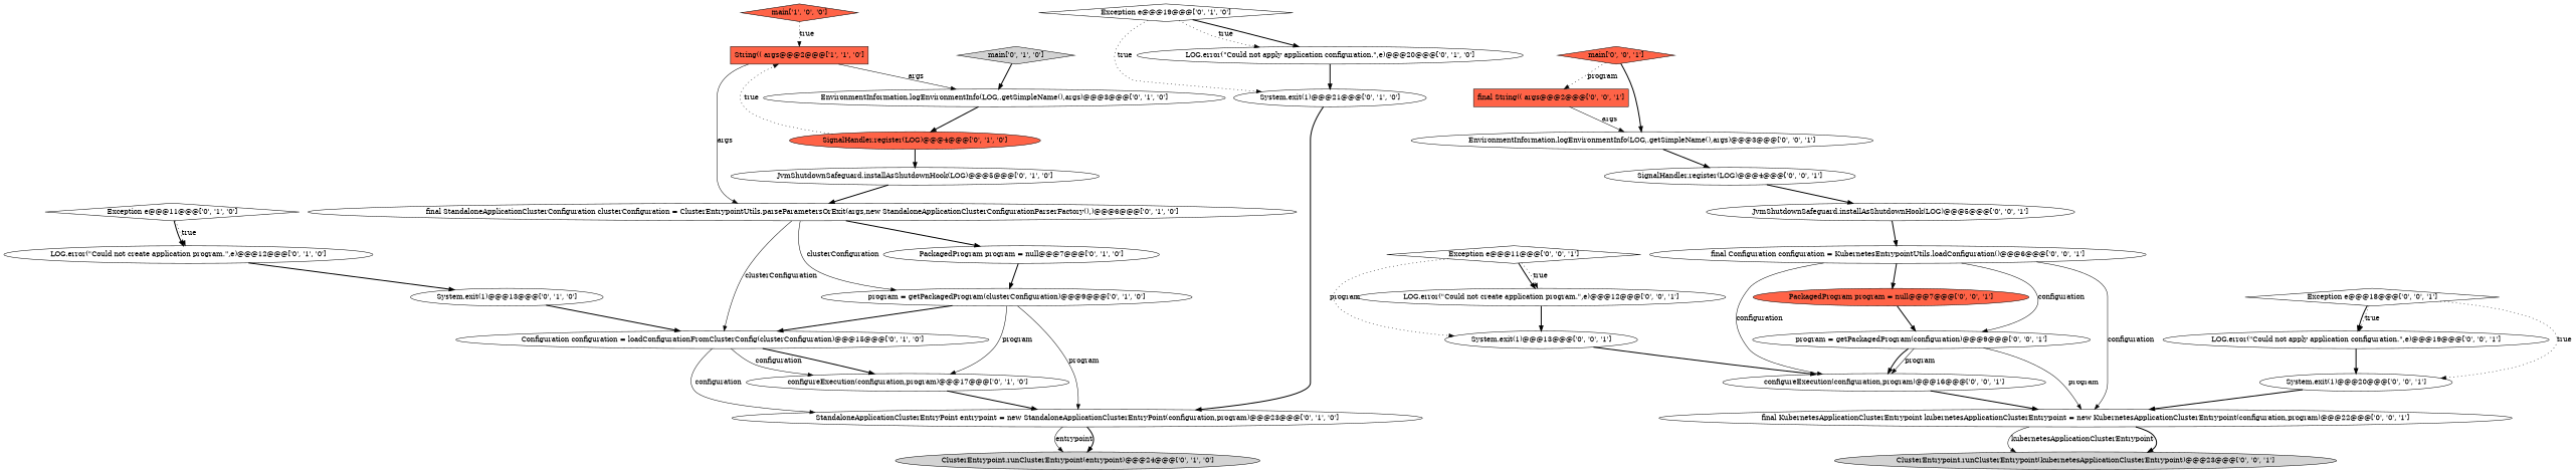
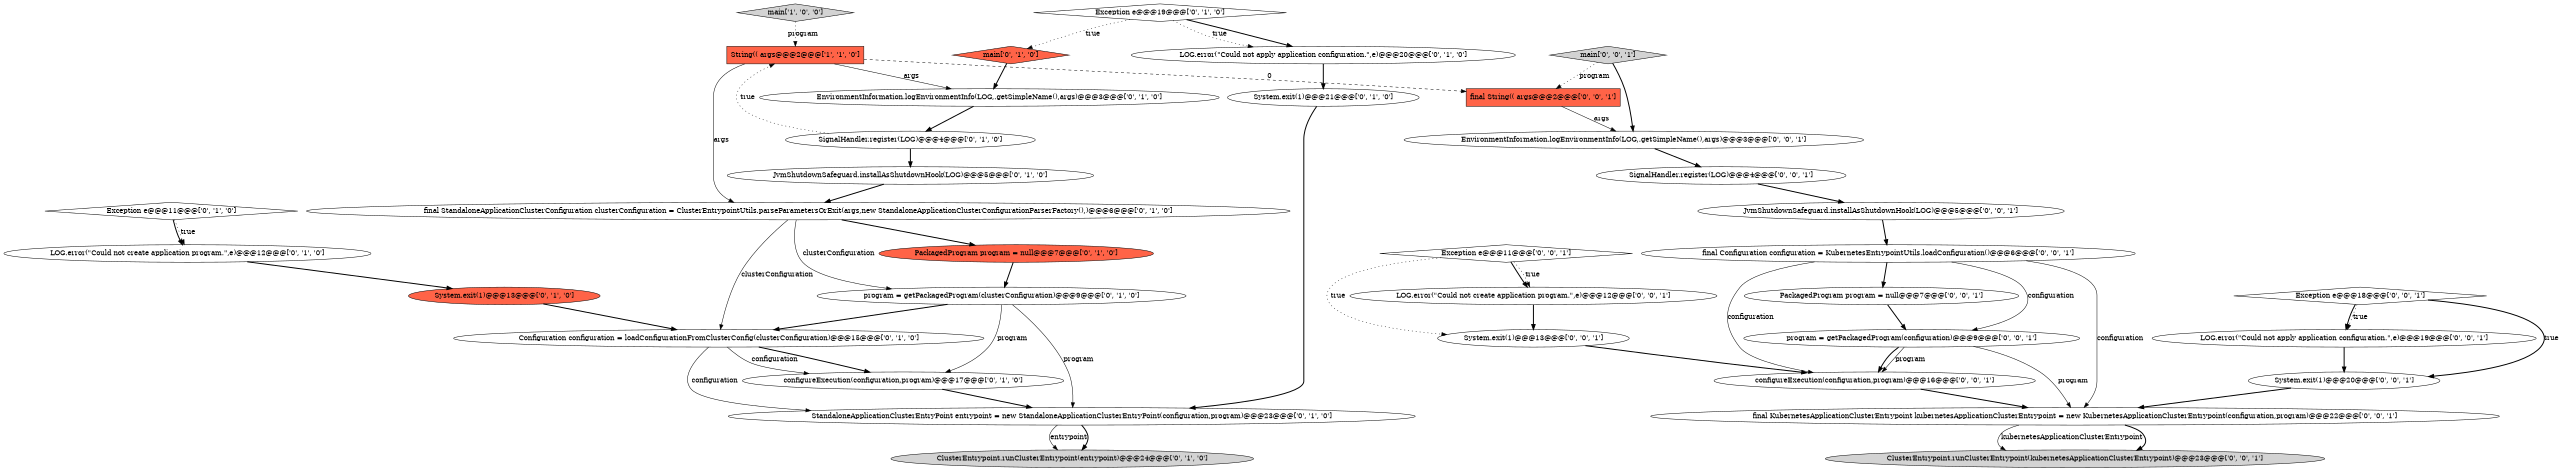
  digraph {
    node [fillcolor=white shape=ellipse style=filled]
    edge [style=bold]
    n1 [fillcolor=lightgray label="ClusterEntrypoint.runClusterEntrypoint(entrypoint)@@@24@@@['0', '1', '0']"]
    n2 [label="program = getPackagedProgram(clusterConfiguration)@@@9@@@['0', '1', '0']"]
    n3 [label="configureExecution(configuration,program)@@@17@@@['0', '1', '0']"]
    n4 [label="Configuration configuration = loadConfigurationFromClusterConfig(clusterConfiguration)@@@15@@@['0', '1', '0']"]
    n5 [label="StandaloneApplicationClusterEntryPoint entrypoint = new StandaloneApplicationClusterEntryPoint(configuration,program)@@@23@@@['0', '1', '0']"]
    n6 [label="LOG.error(\"Could not create application program.\",e)@@@12@@@['0', '0', '1']"]
    n7 [label="System.exit(1)@@@13@@@['0', '0', '1']"]
    n8 [label="configureExecution(configuration,program)@@@16@@@['0', '0', '1']"]
    n9 [label="Exception e@@@11@@@['0', '0', '1']" shape=diamond]
    n10 [label="program = getPackagedProgram(configuration)@@@9@@@['0', '0', '1']"]
    n11 [label="final KubernetesApplicationClusterEntrypoint kubernetesApplicationClusterEntrypoint = new KubernetesApplicationClusterEntrypoint(configuration,program)@@@22@@@['0', '0', '1']"]
    n12 [fillcolor=lightgray label="ClusterEntrypoint.runClusterEntrypoint(kubernetesApplicationClusterEntrypoint)@@@23@@@['0', '0', '1']"]
-   n13 [label="PackagedProgram program = null@@@7@@@['0', '1', '0']"]
+   n13 [fillcolor=tomato label="PackagedProgram program = null@@@7@@@['0', '1', '0']"]
    n14 [label="SignalHandler.register(LOG)@@@4@@@['0', '0', '1']"]
    n15 [label="JvmShutdownSafeguard.installAsShutdownHook(LOG)@@@5@@@['0', '0', '1']"]
    n16 [label="final Configuration configuration = KubernetesEntrypointUtils.loadConfiguration()@@@6@@@['0', '0', '1']"]
    n17 [label="System.exit(1)@@@20@@@['0', '0', '1']"]
-   n18 [fillcolor=tomato label="PackagedProgram program = null@@@7@@@['0', '0', '1']"]
-   n19 [fillcolor=tomato label="main['0', '0', '1']" shape=diamond]
+   n18 [label="PackagedProgram program = null@@@7@@@['0', '0', '1']"]
+   n19 [fillcolor=lightgray label="main['0', '0', '1']" shape=diamond]
    n20 [label="EnvironmentInformation.logEnvironmentInfo(LOG,.getSimpleName(),args)@@@3@@@['0', '0', '1']"]
    n21 [fillcolor=tomato label="final String(( args@@@2@@@['0', '0', '1']" shape=box]
    n22 [label="System.exit(1)@@@21@@@['0', '1', '0']"]
    n23 [label="final StandaloneApplicationClusterConfiguration clusterConfiguration = ClusterEntrypointUtils.parseParametersOrExit(args,new StandaloneApplicationClusterConfigurationParserFactory(),)@@@6@@@['0', '1', '0']"]
-   n24 [label="System.exit(1)@@@13@@@['0', '1', '0']"]
-   n25 [fillcolor=tomato label="main['1', '0', '0']" shape=diamond]
+   n24 [fillcolor=tomato label="System.exit(1)@@@13@@@['0', '1', '0']"]
+   n25 [fillcolor=lightgray label="main['1', '0', '0']" shape=diamond]
    n26 [fillcolor=tomato label="String(( args@@@2@@@['1', '1', '0']" shape=box]
    n27 [label="EnvironmentInformation.logEnvironmentInfo(LOG,.getSimpleName(),args)@@@3@@@['0', '1', '0']"]
    n28 [label="LOG.error(\"Could not create application program.\",e)@@@12@@@['0', '1', '0']"]
    n29 [label="Exception e@@@19@@@['0', '1', '0']" shape=diamond]
    n30 [label="LOG.error(\"Could not apply application configuration.\",e)@@@20@@@['0', '1', '0']"]
-   n31 [fillcolor=tomato label="SignalHandler.register(LOG)@@@4@@@['0', '1', '0']"]
+   n31 [label="SignalHandler.register(LOG)@@@4@@@['0', '1', '0']"]
    n32 [label="JvmShutdownSafeguard.installAsShutdownHook(LOG)@@@5@@@['0', '1', '0']"]
    n33 [label="LOG.error(\"Could not apply application configuration.\",e)@@@19@@@['0', '0', '1']"]
    n34 [label="Exception e@@@11@@@['0', '1', '0']" shape=diamond]
    n35 [label="Exception e@@@18@@@['0', '0', '1']" shape=diamond]
-   n36 [fillcolor=lightgray label="main['0', '1', '0']" shape=diamond]
+   n36 [fillcolor=tomato label="main['0', '1', '0']" shape=diamond]
    n2 -> n3 [label=program style=solid]
    n2 -> n4
    n2 -> n5 [label=program style=solid]
    n3 -> n5
    n4 -> n3
    n4 -> n3 [label=configuration style=solid]
    n4 -> n5 [label=configuration style=solid]
    n5 -> n1 [label=entrypoint style=solid]
    n5 -> n1
    n6 -> n7
    n7 -> n8
    n8 -> n11
    n9 -> n6
    n9 -> n6 [label=true style=dotted]
-   n9 -> n7 [label=program style=dotted]
+   n9 -> n7 [label=true style=dotted]
    n10 -> n8 [label=program style=solid]
    n10 -> n8
    n10 -> n11 [label=program style=solid]
    n11 -> n12 [label=kubernetesApplicationClusterEntrypoint style=solid]
    n11 -> n12
    n13 -> n2
    n14 -> n15
    n15 -> n16
    n16 -> n8 [label=configuration style=solid]
    n16 -> n10 [label=configuration style=solid]
    n16 -> n11 [label=configuration style=solid]
    n16 -> n18
    n17 -> n11
    n18 -> n10
    n19 -> n20
    n19 -> n21 [label=program style=dotted]
    n20 -> n14
    n21 -> n20 [label=args style=solid]
    n22 -> n5
    n23 -> n2 [label=clusterConfiguration style=solid]
    n23 -> n4 [label=clusterConfiguration style=solid]
    n23 -> n13
    n24 -> n4
-   n25 -> n26 [label=true style=dotted]
+   n25 -> n26 [label=program style=dotted]
+   n26 -> n21 [label=0 style=dashed]
    n26 -> n23 [label=args style=solid]
    n26 -> n27 [label=args style=solid]
    n27 -> n31
    n28 -> n24
-   n29 -> n22 [label=true style=dotted]
+   n29 -> n36 [label=true style=dotted]
    n29 -> n30
    n29 -> n30 [label=true style=dotted]
    n30 -> n22
    n31 -> n26 [label=true style=dotted]
    n31 -> n32
    n32 -> n23
    n33 -> n17
    n34 -> n28 [label=true style=dotted]
    n34 -> n28
-   n35 -> n17 [label=true style=dotted]
+   n35 -> n17 [label=true]
    n35 -> n33 [label=true style=dotted]
    n35 -> n33
    n36 -> n27
  }
